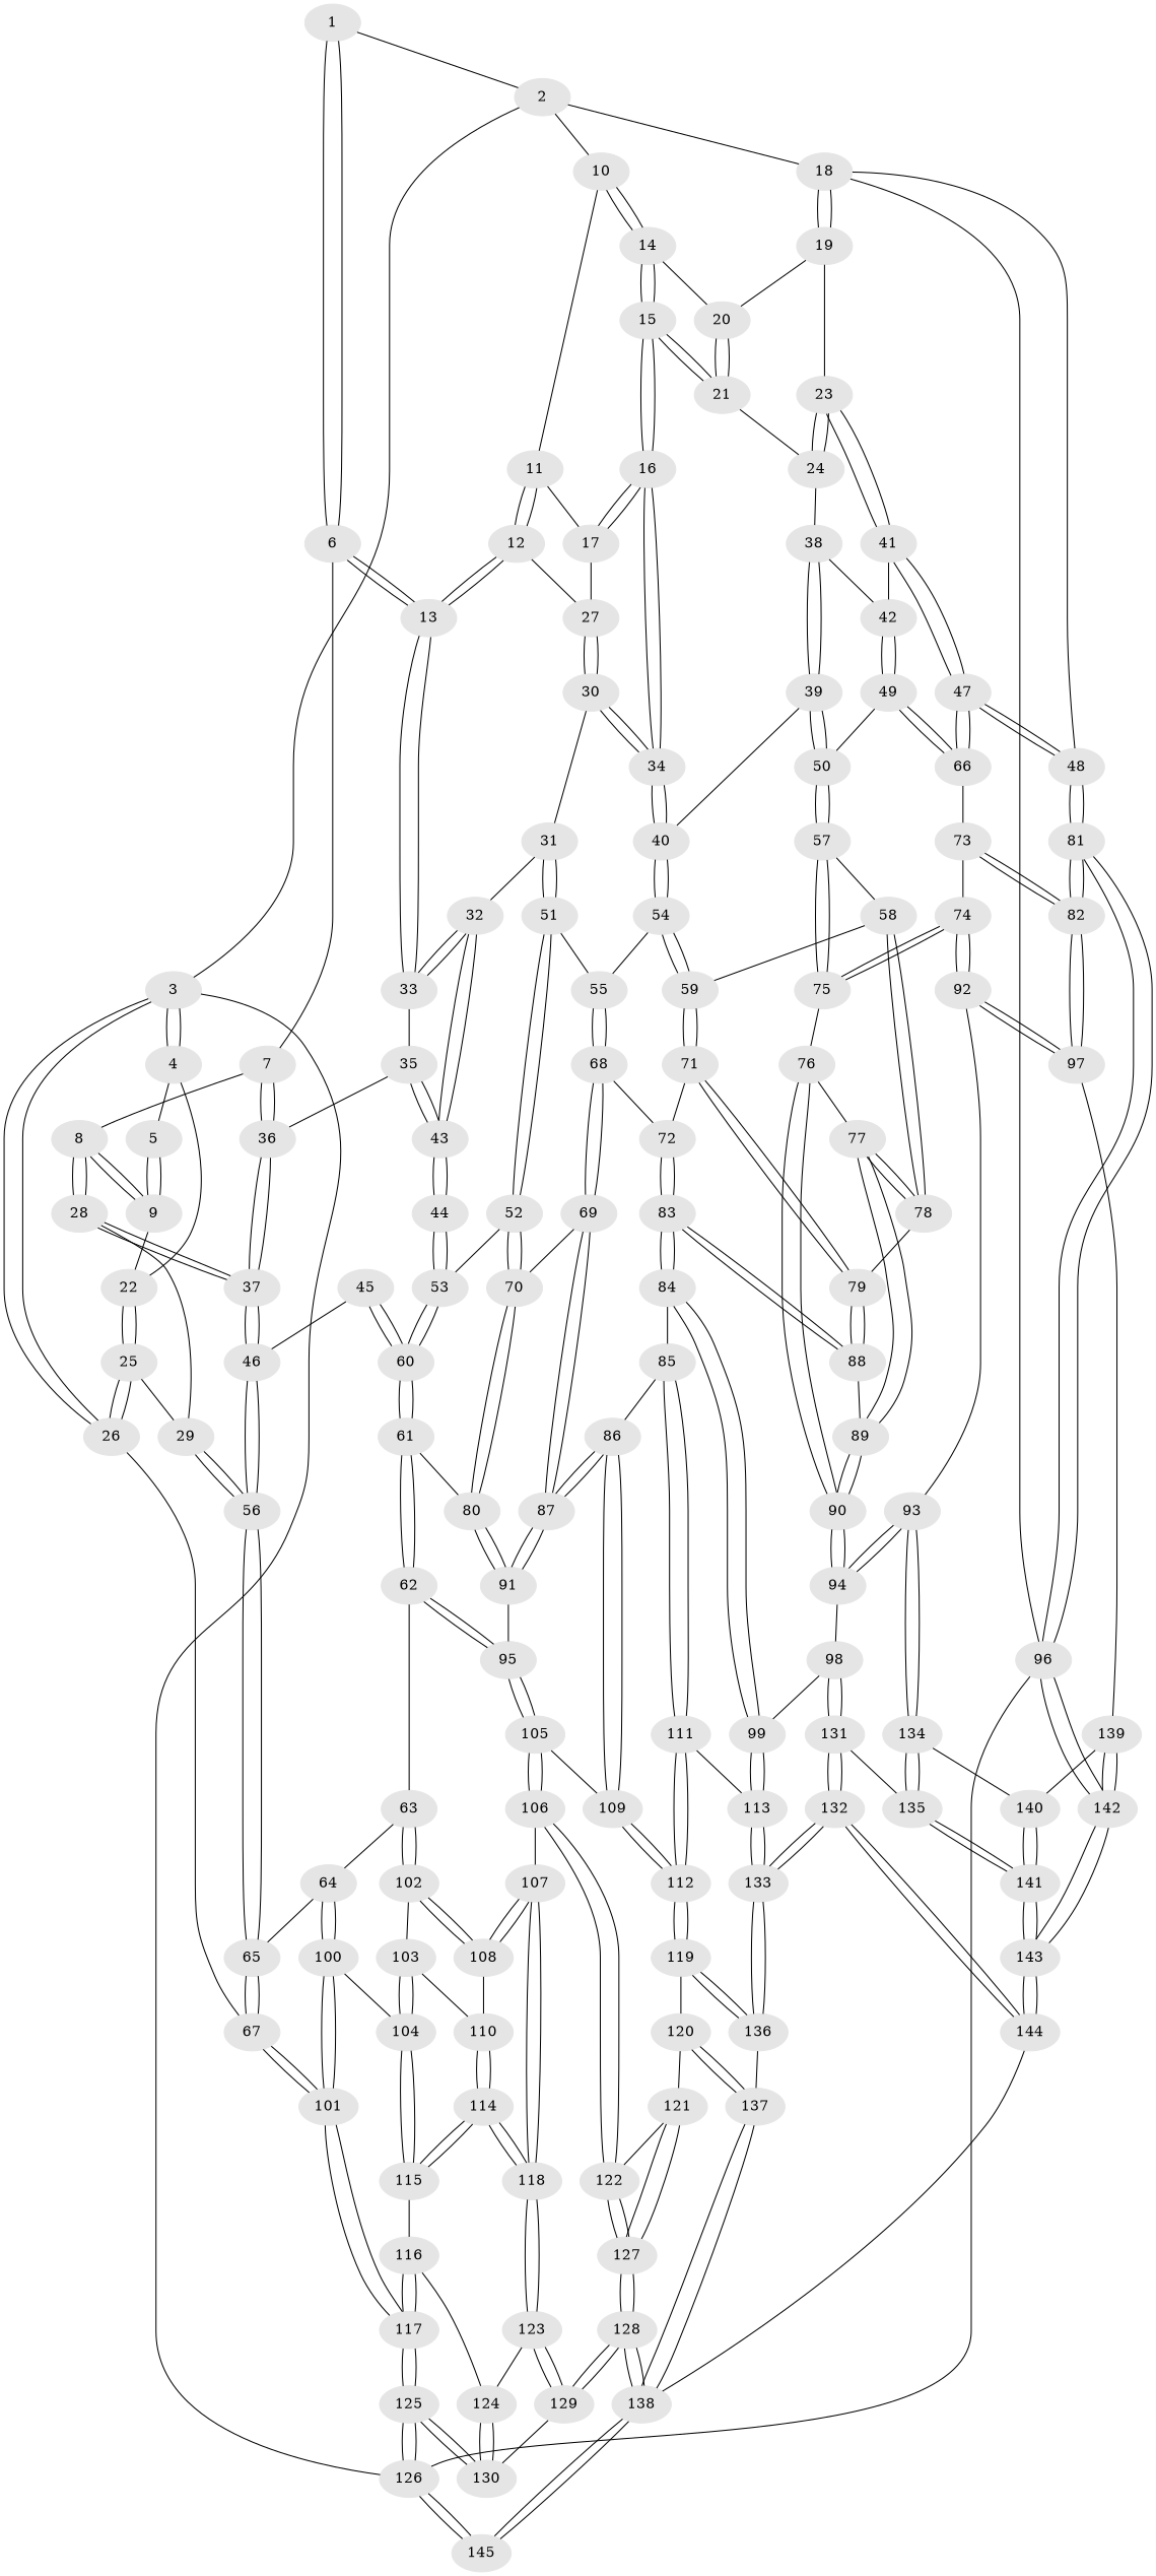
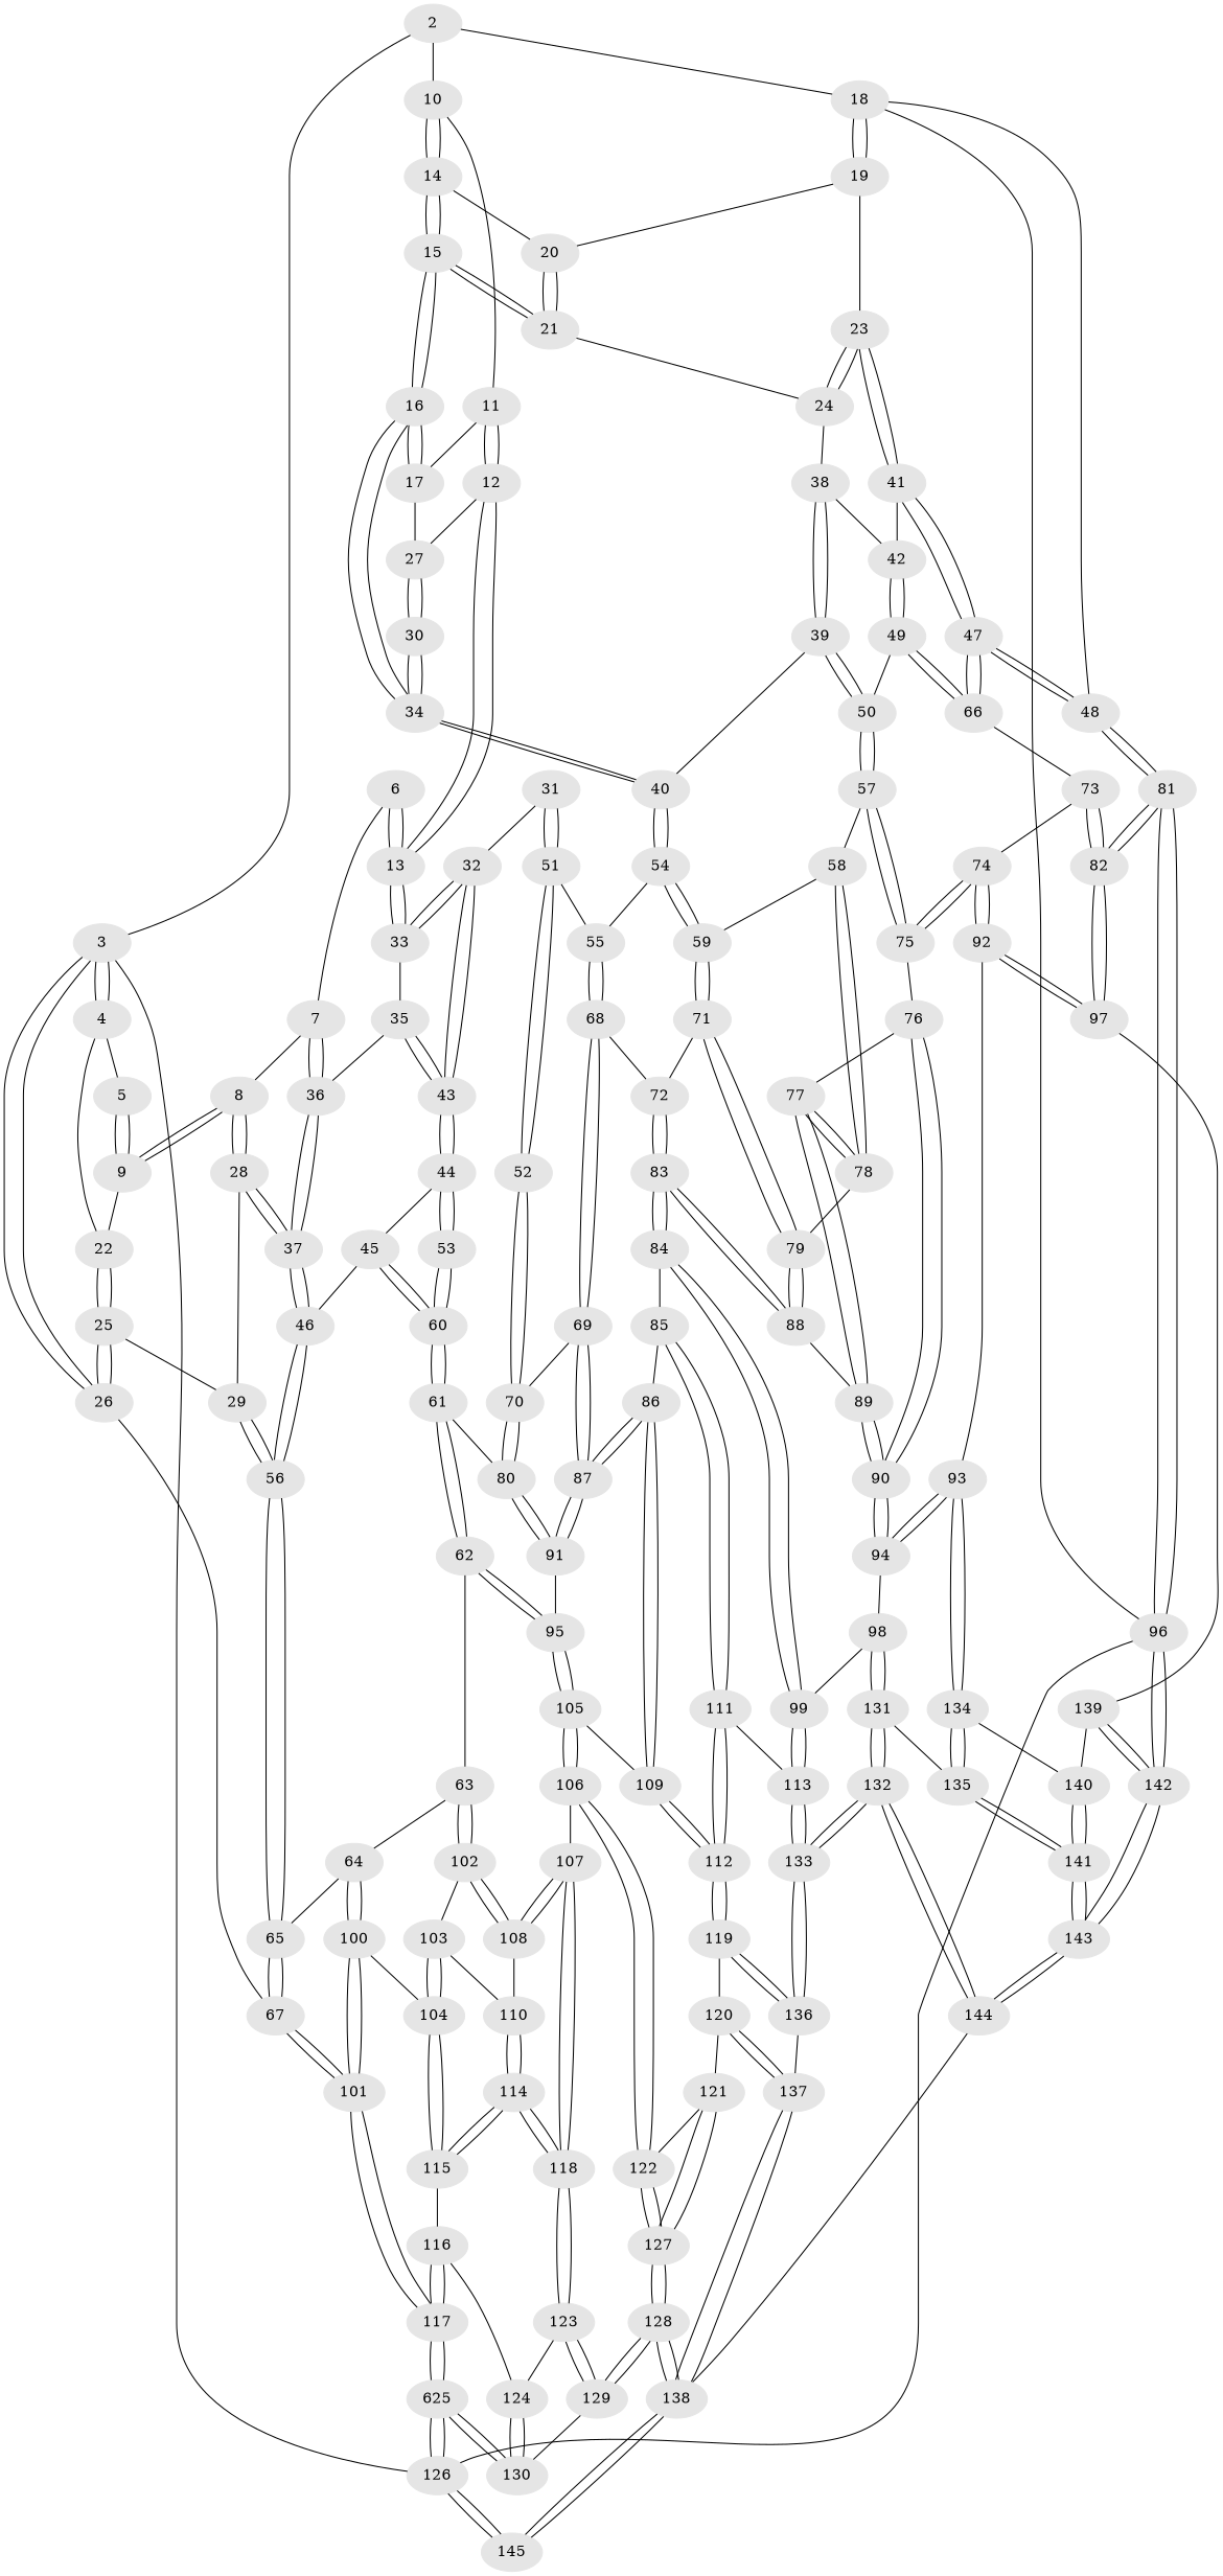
  graph {
    node [color=gray90 style=filled]
-   1
    2
    6
    3
    10
    18
    7
    13
    4
    26
    126
    11
    14
    19
    48
    96
    5
    22
    67
    145
    9
    25
    8
    36
    33
    28
    37
    29
    12
    17
    15
    20
    27
    30
    35
    16
    21
    34
    24
    40
    23
    81
    142
    41
    38
    42
    47
    39
    56
    101
    31
    46
    65
    32
    51
    43
    52
    55
    44
    54
    50
    49
    57
    59
    66
    45
    53
    60
    61
    73
    82
    58
    75
    70
    68
    80
    71
    69
    72
    78
    76
    79
    62
    63
    95
    91
    64
    102
    105
    100
    103
    108
    104
    74
    117
    87
    83
    88
    84
    92
    97
    93
    77
    90
    89
    94
    139
    85
    99
    86
    111
    113
    109
    112
    98
    134
    135
    140
    131
    106
    143
    132
    133
    115
-   125
+   125 [label=625]
    110
    114
    116
    107
    122
    118
    127
    123
    119
    120
    136
    124
    130
    129
    121
    137
    138
    128
    144
    141
-   1 -- 2
-   1 -- 6
-   1 -- 6
    2 -- 3
    2 -- 10
    2 -- 18
    6 -- 7
    6 -- 13
    6 -- 13
    3 -- 4
    3 -- 4
    3 -- 26
    3 -- 26
    3 -- 126
    10 -- 11
    10 -- 14
    10 -- 14
    18 -- 19
    18 -- 19
    18 -- 48
    18 -- 96
    7 -- 8
    7 -- 36
    7 -- 36
    13 -- 33
    13 -- 33
    4 -- 5
    4 -- 22
    26 -- 67
    126 -- 145
    126 -- 145
    11 -- 12
    11 -- 12
    11 -- 17
    14 -- 15
    14 -- 15
    14 -- 20
    19 -- 20
    19 -- 23
    48 -- 81
    48 -- 81
    96 -- 126
    96 -- 142
    96 -- 142
    5 -- 9
    5 -- 9
    22 -- 25
    22 -- 25
    67 -- 101
    67 -- 101
    9 -- 22
    25 -- 26
    25 -- 26
    25 -- 29
    8 -- 9
    8 -- 9
    8 -- 28
    8 -- 28
    36 -- 37
    36 -- 37
    33 -- 35
    28 -- 37
    28 -- 37
    28 -- 29
    37 -- 46
    37 -- 46
    29 -- 56
    29 -- 56
    12 -- 13
    12 -- 13
    12 -- 27
    17 -- 27
    15 -- 16
    15 -- 16
    15 -- 21
    15 -- 21
    20 -- 21
    20 -- 21
    27 -- 30
    27 -- 30
    30 -- 34
    30 -- 34
-   30 -- 31
    35 -- 36
    35 -- 43
    35 -- 43
    16 -- 17
    16 -- 17
    16 -- 34
    16 -- 34
    21 -- 24
    34 -- 40
    34 -- 40
    24 -- 38
    40 -- 54
    40 -- 54
    23 -- 24
    23 -- 24
    23 -- 41
    23 -- 41
    81 -- 96
    81 -- 96
    81 -- 82
    81 -- 82
    142 -- 143
    142 -- 143
    41 -- 42
    41 -- 47
    41 -- 47
    38 -- 42
    38 -- 39
    38 -- 39
    42 -- 49
    42 -- 49
    47 -- 48
    47 -- 48
    47 -- 66
    47 -- 66
    39 -- 40
    39 -- 50
    39 -- 50
    56 -- 65
    56 -- 65
    101 -- 117
    101 -- 117
    31 -- 32
    31 -- 51
    31 -- 51
    46 -- 56
    46 -- 56
    65 -- 67
    65 -- 67
    32 -- 33
    32 -- 33
    32 -- 43
    32 -- 43
    51 -- 52
    51 -- 52
    51 -- 55
    43 -- 44
    43 -- 44
-   52 -- 53
    52 -- 70
    52 -- 70
    55 -- 68
    55 -- 68
+   44 -- 45
    44 -- 53
    44 -- 53
    54 -- 55
    54 -- 59
    54 -- 59
    50 -- 57
    50 -- 57
    49 -- 50
    49 -- 66
    49 -- 66
    57 -- 58
    57 -- 75
    57 -- 75
    59 -- 71
    59 -- 71
    66 -- 73
    45 -- 46
    45 -- 60
    45 -- 60
    53 -- 60
    53 -- 60
    60 -- 61
    60 -- 61
    61 -- 80
    61 -- 62
    61 -- 62
    73 -- 82
    73 -- 82
    73 -- 74
    82 -- 97
    82 -- 97
    58 -- 59
    58 -- 78
    58 -- 78
    75 -- 76
    70 -- 80
    70 -- 80
    68 -- 69
    68 -- 69
    68 -- 72
    80 -- 91
    80 -- 91
    71 -- 72
    71 -- 79
    71 -- 79
    69 -- 70
    69 -- 87
    69 -- 87
    72 -- 83
    72 -- 83
    78 -- 79
    76 -- 77
    76 -- 90
    76 -- 90
    79 -- 88
    79 -- 88
    62 -- 63
    62 -- 95
    62 -- 95
    63 -- 64
    63 -- 102
    63 -- 102
    95 -- 105
    95 -- 105
    91 -- 95
    64 -- 65
    64 -- 100
    64 -- 100
    102 -- 103
    102 -- 108
    102 -- 108
    105 -- 109
    105 -- 106
    105 -- 106
    100 -- 101
    100 -- 101
    100 -- 104
    103 -- 104
    103 -- 104
    103 -- 110
    108 -- 110
    104 -- 115
    104 -- 115
    74 -- 75
    74 -- 75
    74 -- 92
    74 -- 92
    117 -- 125
    117 -- 125
    87 -- 91
    87 -- 91
    83 -- 88
    83 -- 88
    83 -- 84
    83 -- 84
    88 -- 89
    84 -- 85
    84 -- 99
    84 -- 99
    92 -- 97
    92 -- 97
    92 -- 93
    97 -- 139
    93 -- 94
    93 -- 94
    93 -- 134
    93 -- 134
    77 -- 78
    77 -- 78
    77 -- 89
    77 -- 89
    90 -- 94
    90 -- 94
    89 -- 90
    89 -- 90
    94 -- 98
    139 -- 142
    139 -- 142
    139 -- 140
    85 -- 86
    85 -- 111
    85 -- 111
    99 -- 113
    99 -- 113
    86 -- 87
    86 -- 87
    86 -- 109
    86 -- 109
    111 -- 113
    111 -- 112
    111 -- 112
    113 -- 133
    113 -- 133
    109 -- 112
    109 -- 112
    112 -- 119
    112 -- 119
    98 -- 99
    98 -- 131
    98 -- 131
    134 -- 135
    134 -- 135
    134 -- 140
    135 -- 141
    135 -- 141
    140 -- 141
    140 -- 141
    131 -- 135
    131 -- 132
    131 -- 132
    106 -- 107
    106 -- 122
    106 -- 122
    143 -- 144
    143 -- 144
    132 -- 133
    132 -- 133
    132 -- 144
    132 -- 144
    133 -- 136
    133 -- 136
    115 -- 116
    125 -- 126
    125 -- 126
    125 -- 130
    125 -- 130
    110 -- 114
    110 -- 114
    114 -- 115
    114 -- 115
    114 -- 118
    114 -- 118
    116 -- 117
    116 -- 117
    116 -- 124
    107 -- 108
    107 -- 108
    107 -- 118
    107 -- 118
    122 -- 127
    122 -- 127
    118 -- 123
    118 -- 123
    127 -- 128
    127 -- 128
    123 -- 124
    123 -- 129
    123 -- 129
    119 -- 120
    119 -- 136
    119 -- 136
    120 -- 121
    120 -- 137
    120 -- 137
    136 -- 137
    124 -- 130
    124 -- 130
    129 -- 130
    121 -- 122
    121 -- 127
    121 -- 127
    137 -- 138
    137 -- 138
    138 -- 145
    138 -- 145
    128 -- 129
    128 -- 129
    128 -- 138
    128 -- 138
    144 -- 138
    141 -- 143
    141 -- 143
  }
